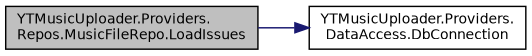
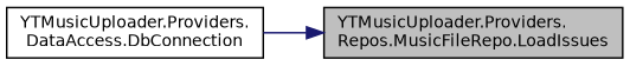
  digraph {
    rankdir=LR
    node [color=black fontname=Helvetica fontsize=10 shape=record style=filled]
    n1 [fillcolor=grey75 fontcolor=black height=0.2 label="YTMusicUploader.Providers.\lRepos.MusicFileRepo.LoadIssues" width=0.4]
    n2 [fillcolor=white height=0.2 label="YTMusicUploader.Providers.\lDataAccess.DbConnection" width=0.4]
-   n1 -> n2 [color=midnightblue fontname=Helvetica fontsize=10 labelfontname=Helvetica labelfontsize=10 style=solid]
+   n2 -> n1 [color=midnightblue fontname=Helvetica fontsize=10 labelfontname=Helvetica labelfontsize=10 style=solid]
  }
